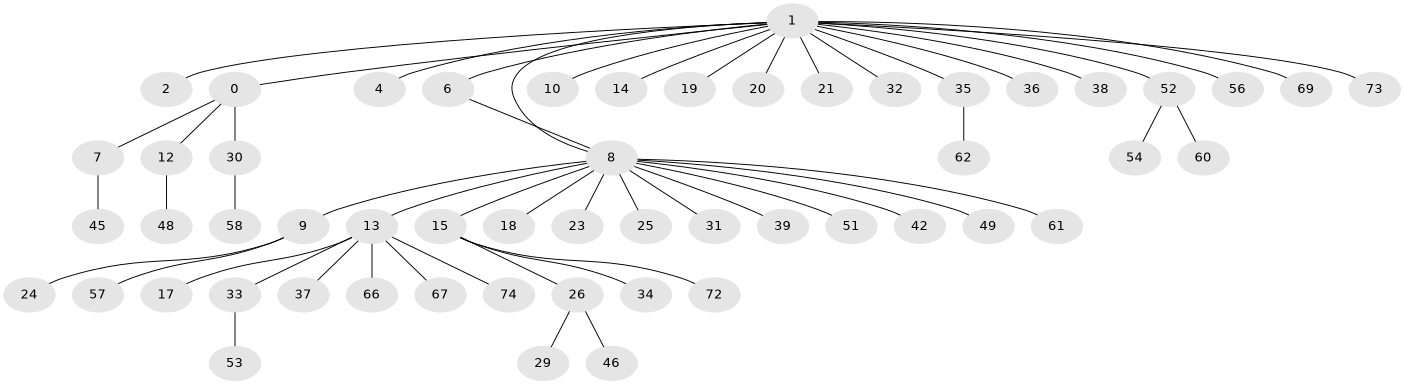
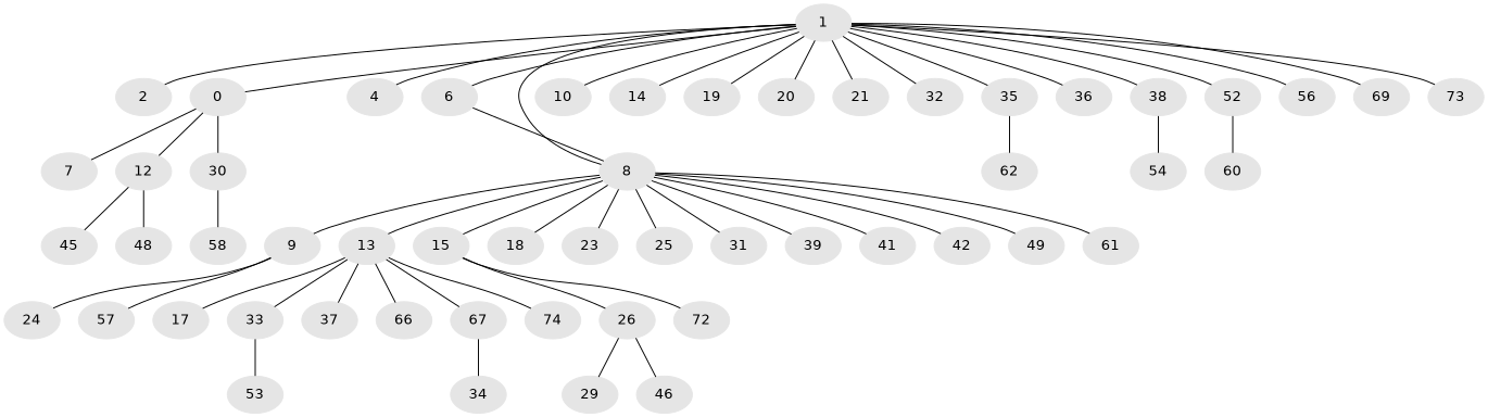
  graph {
    fontname="DejaVu Sans"
    node [color=gray90 fontname="DejaVu Sans" style=filled]
    edge [fontname="DejaVu Sans"]
    1 [super="+5"]
    2
    n3 [label=0 super="+44"]
    4
    6
    8 [super="+11"]
    10 [super="+43"]
    14 [super="+50"]
    19
    20
    21 [super="+28"]
    32 [super="+40"]
    35
    36
    38
    52 [super="+75"]
    56
    69
    73
    7
    12 [super="+65"]
    30
    9 [super="+16"]
    13 [super="+51"]
    15 [super="+22"]
    18
    23
    25 [super="+59"]
    31
    39
-   41 [label=51]
+   41
    42
    49
    61 [super="+64"]
    62 [super="+68"]
    54 [super="+63"]
    60
    n38 [label=45 super="+55"]
    48 [super="+71"]
    58 [super="+70"]
    24
    57
    17
    33 [super="+45"]
    37
    66
    67
    74
    26 [super="+27"]
    34
    72
    53
    29
    46
    1 -- 2
    1 -- n3
    1 -- 4
    1 -- 6
    1 -- 8
    1 -- 10
    1 -- 14
    1 -- 19
    1 -- 20
    1 -- 21
    1 -- 32
    1 -- 35
    1 -- 36
    1 -- 38
    1 -- 52
    1 -- 56
    1 -- 69
    1 -- 73
    n3 -- 7
    n3 -- 12
    n3 -- 30
    6 -- 8
    8 -- 9
    8 -- 13
    8 -- 15
    8 -- 18
    8 -- 23
    8 -- 25
    8 -- 31
    8 -- 39
    8 -- 41
    8 -- 42
    8 -- 49
    8 -- 61
    35 -- 62
-   52 -- 54
+   38 -- 54
    52 -- 60
-   7 -- n38
+   12 -- n38
    12 -- 48
    30 -- 58
    9 -- 24
    9 -- 57
    13 -- 17
    13 -- 33
    13 -- 37
    13 -- 66
    13 -- 67
    13 -- 74
    15 -- 26
-   15 -- 34
+   67 -- 34
    15 -- 72
    33 -- 53
    26 -- 29
    26 -- 46
  }
